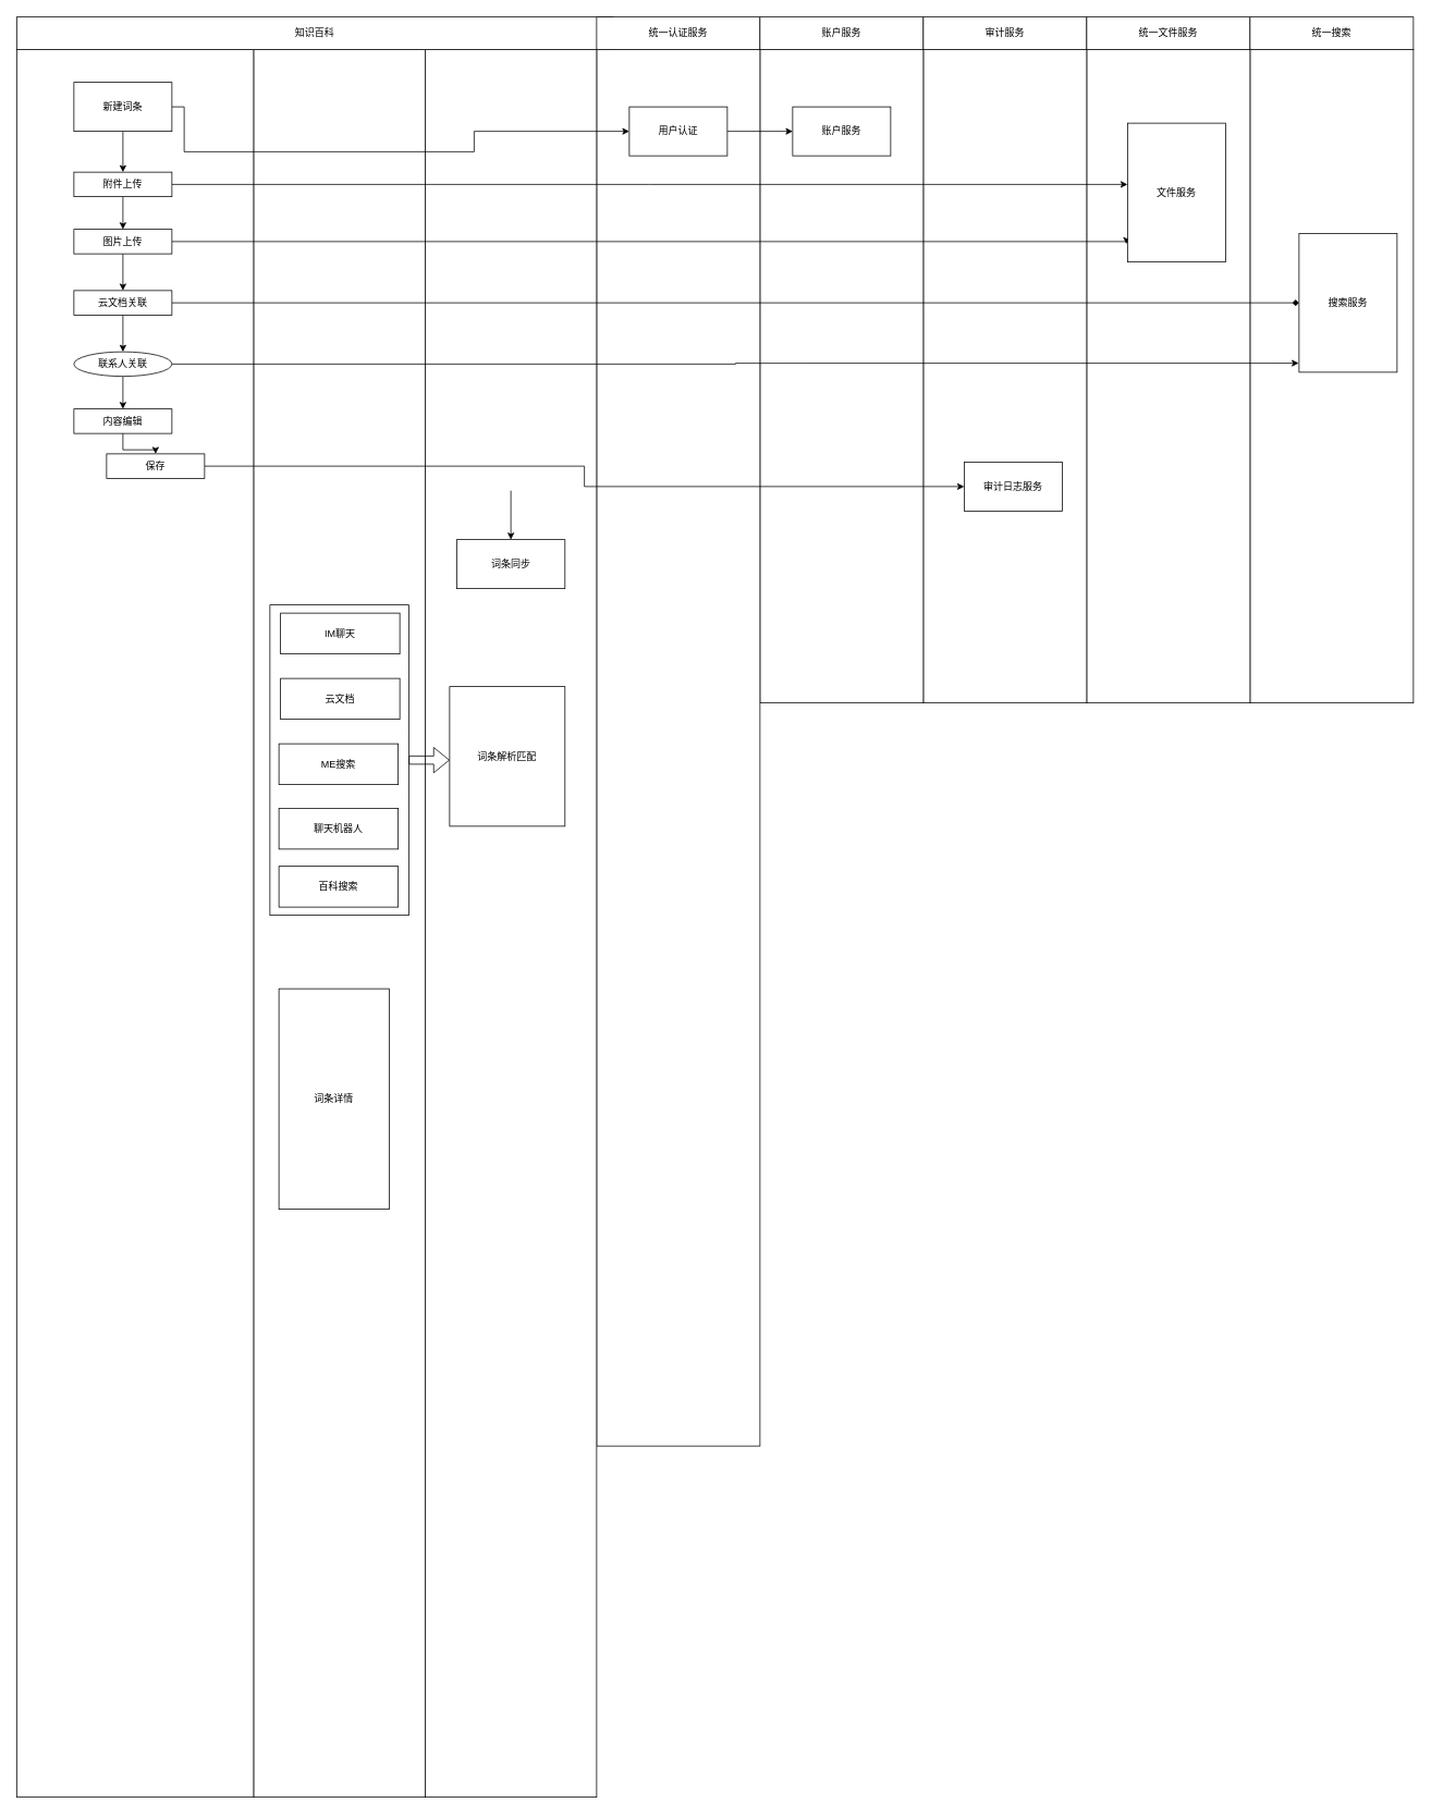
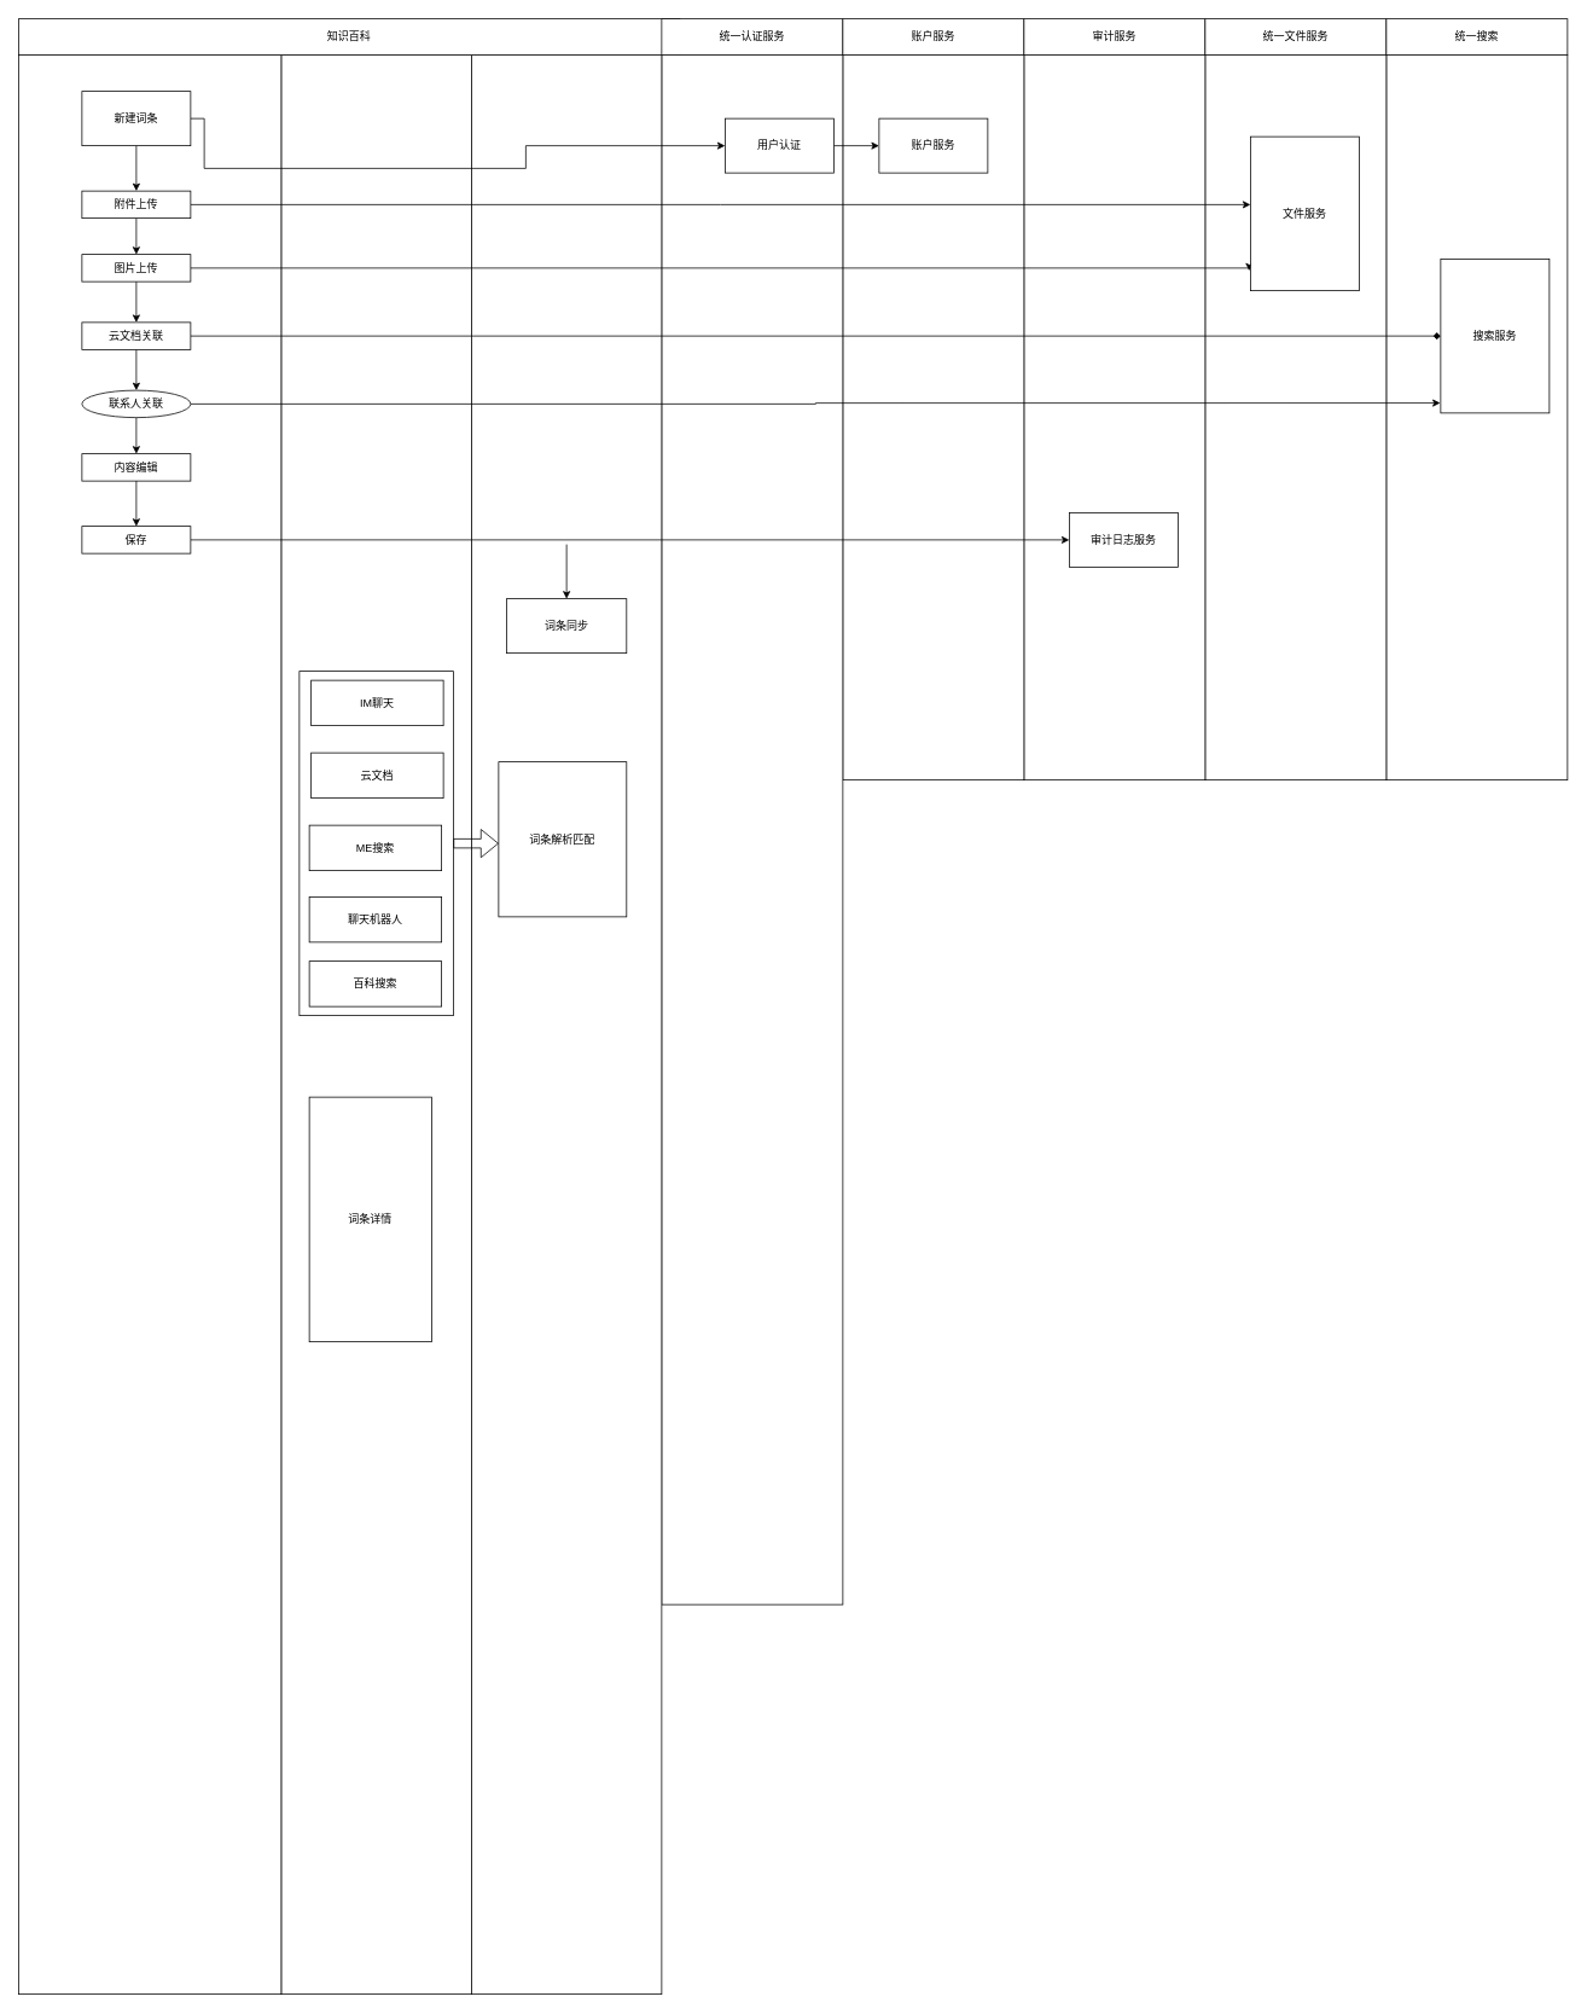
  <mxCell id="0" />
  <mxCell id="1" parent="0" />
  <mxCell id="2" value="" style="rounded=0;whiteSpace=wrap;html=1;" vertex="1" parent="1"><mxGeometry x="310" y="60" width="210" height="2140" as="geometry" /></mxCell>
  <mxCell id="3" value="" style="rounded=0;whiteSpace=wrap;html=1;" vertex="1" parent="1"><mxGeometry x="330" y="740" width="170" height="380" as="geometry" /></mxCell>
  <mxCell id="4" value="" style="rounded=0;whiteSpace=wrap;html=1;" vertex="1" parent="1"><mxGeometry x="1530" y="60" width="200" height="800" as="geometry" /></mxCell>
  <mxCell id="5" value="" style="rounded=0;whiteSpace=wrap;html=1;" vertex="1" parent="1"><mxGeometry x="1330" y="60" width="200" height="800" as="geometry" /></mxCell>
  <mxCell id="6" value="" style="rounded=0;whiteSpace=wrap;html=1;" vertex="1" parent="1"><mxGeometry x="1130" y="60" width="200" height="800" as="geometry" /></mxCell>
  <mxCell id="7" value="" style="rounded=0;whiteSpace=wrap;html=1;" vertex="1" parent="1"><mxGeometry x="930" y="60" width="200" height="800" as="geometry" /></mxCell>
  <mxCell id="8" value="" style="rounded=0;whiteSpace=wrap;html=1;" vertex="1" parent="1"><mxGeometry x="730" y="60" width="200" height="1710" as="geometry" /></mxCell>
  <mxCell id="9" value="" style="rounded=0;whiteSpace=wrap;html=1;" vertex="1" parent="1"><mxGeometry x="520" y="60" width="210" height="2140" as="geometry" /></mxCell>
  <mxCell id="10" value="" style="rounded=0;whiteSpace=wrap;html=1;" vertex="1" parent="1"><mxGeometry x="20" y="60" width="290" height="2140" as="geometry" /></mxCell>
  <mxCell id="11" style="edgeStyle=orthogonalEdgeStyle;rounded=0;orthogonalLoop=1;jettySize=auto;html=1;exitX=1;exitY=0.5;exitDx=0;exitDy=0;" edge="1" parent="1" source="35" target="32"><mxGeometry relative="1" as="geometry"><mxPoint x="280" y="185" as="sourcePoint" /><Array as="points"><mxPoint x="225" y="185" /><mxPoint x="580" y="185" /><mxPoint x="580" y="160" /></Array></mxGeometry></mxCell>
  <mxCell id="12" value="知识百科" style="rounded=0;whiteSpace=wrap;html=1;" vertex="1" parent="1"><mxGeometry x="20" y="20" width="730" height="40" as="geometry" /></mxCell>
  <mxCell id="13" style="edgeStyle=orthogonalEdgeStyle;rounded=0;orthogonalLoop=1;jettySize=auto;html=1;" edge="1" parent="1" source="15"><mxGeometry relative="1" as="geometry"><mxPoint x="1380" y="225" as="targetPoint" /></mxGeometry></mxCell>
  <mxCell id="14" style="edgeStyle=orthogonalEdgeStyle;rounded=0;orthogonalLoop=1;jettySize=auto;html=1;entryX=0.5;entryY=0;entryDx=0;entryDy=0;" edge="1" parent="1" source="15" target="18"><mxGeometry relative="1" as="geometry" /></mxCell>
  <mxCell id="15" value="附件上传" style="rounded=0;whiteSpace=wrap;html=1;" vertex="1" parent="1"><mxGeometry x="90" y="210" width="120" height="30" as="geometry" /></mxCell>
  <mxCell id="16" style="edgeStyle=orthogonalEdgeStyle;rounded=0;orthogonalLoop=1;jettySize=auto;html=1;entryX=-0.012;entryY=0.871;entryDx=0;entryDy=0;entryPerimeter=0;" edge="1" parent="1" source="18" target="30"><mxGeometry relative="1" as="geometry"><Array as="points"><mxPoint x="1379" y="295" /></Array></mxGeometry></mxCell>
  <mxCell id="17" style="edgeStyle=orthogonalEdgeStyle;rounded=0;orthogonalLoop=1;jettySize=auto;html=1;entryX=0.5;entryY=0;entryDx=0;entryDy=0;" edge="1" parent="1" source="18" target="21"><mxGeometry relative="1" as="geometry" /></mxCell>
  <mxCell id="18" value="图片上传" style="rounded=0;whiteSpace=wrap;html=1;" vertex="1" parent="1"><mxGeometry x="90" y="280" width="120" height="30" as="geometry" /></mxCell>
  <mxCell id="19" style="edgeStyle=orthogonalEdgeStyle;rounded=0;orthogonalLoop=1;jettySize=auto;html=1;entryX=0.5;entryY=0;entryDx=0;entryDy=0;" edge="1" parent="1" source="21" target="24"><mxGeometry relative="1" as="geometry" /></mxCell>
  <mxCell id="20" style="edgeStyle=orthogonalEdgeStyle;rounded=0;orthogonalLoop=1;jettySize=auto;html=1;endArrow=diamond;" edge="1" parent="1" source="21" target="37"><mxGeometry relative="1" as="geometry" /></mxCell>
  <mxCell id="21" value="云文档关联" style="rounded=0;whiteSpace=wrap;html=1;" vertex="1" parent="1"><mxGeometry x="90" y="355" width="120" height="30" as="geometry" /></mxCell>
  <mxCell id="22" style="edgeStyle=orthogonalEdgeStyle;rounded=0;orthogonalLoop=1;jettySize=auto;html=1;entryX=-0.004;entryY=0.935;entryDx=0;entryDy=0;entryPerimeter=0;" edge="1" parent="1" source="24" target="37"><mxGeometry relative="1" as="geometry" /></mxCell>
  <mxCell id="23" value="" style="edgeStyle=orthogonalEdgeStyle;rounded=0;orthogonalLoop=1;jettySize=auto;html=1;" edge="1" parent="1" source="24" target="38"><mxGeometry relative="1" as="geometry" /></mxCell>
  <mxCell id="24" value="联系人关联" style="ellipse;whiteSpace=wrap;html=1;" vertex="1" parent="1"><mxGeometry x="90" y="430" width="120" height="30" as="geometry" /></mxCell>
  <mxCell id="25" value="统一认证服务" style="rounded=0;whiteSpace=wrap;html=1;" vertex="1" parent="1"><mxGeometry x="730" y="20" width="200" height="40" as="geometry" /></mxCell>
  <mxCell id="26" value="账户服务" style="rounded=0;whiteSpace=wrap;html=1;" vertex="1" parent="1"><mxGeometry x="930" y="20" width="200" height="40" as="geometry" /></mxCell>
  <mxCell id="27" value="审计服务" style="rounded=0;whiteSpace=wrap;html=1;" vertex="1" parent="1"><mxGeometry x="1130" y="20" width="200" height="40" as="geometry" /></mxCell>
  <mxCell id="28" value="审计日志服务" style="rounded=0;whiteSpace=wrap;html=1;" vertex="1" parent="1"><mxGeometry x="1180" y="565" width="120" height="60" as="geometry" /></mxCell>
  <mxCell id="29" value="统一文件服务" style="rounded=0;whiteSpace=wrap;html=1;" vertex="1" parent="1"><mxGeometry x="1330" y="20" width="200" height="40" as="geometry" /></mxCell>
  <mxCell id="30" value="文件服务" style="rounded=0;whiteSpace=wrap;html=1;" vertex="1" parent="1"><mxGeometry x="1380" y="150" width="120" height="170" as="geometry" /></mxCell>
  <mxCell id="31" style="edgeStyle=orthogonalEdgeStyle;rounded=0;orthogonalLoop=1;jettySize=auto;html=1;" edge="1" parent="1" source="32" target="33"><mxGeometry relative="1" as="geometry" /></mxCell>
- <mxCell id="32" value="用户认证" style="rounded=0;whiteSpace=wrap;html=1;" vertex="1" parent="1"><mxGeometry x="770" y="130" width="120" height="60" as="geometry" /></mxCell>
+ <mxCell id="32" value="用户认证" style="rounded=0;whiteSpace=wrap;html=1;" vertex="1" parent="1"><mxGeometry x="800" y="130" width="120" height="60" as="geometry" /></mxCell>
  <mxCell id="33" value="账户服务" style="rounded=0;whiteSpace=wrap;html=1;" vertex="1" parent="1"><mxGeometry x="970" y="130" width="120" height="60" as="geometry" /></mxCell>
  <mxCell id="34" style="edgeStyle=orthogonalEdgeStyle;rounded=0;orthogonalLoop=1;jettySize=auto;html=1;entryX=0.5;entryY=0;entryDx=0;entryDy=0;" edge="1" parent="1" source="35" target="15"><mxGeometry relative="1" as="geometry" /></mxCell>
  <mxCell id="35" value="新建词条" style="rounded=0;whiteSpace=wrap;html=1;" vertex="1" parent="1"><mxGeometry x="90" y="100" width="120" height="60" as="geometry" /></mxCell>
  <mxCell id="36" value="统一搜索" style="rounded=0;whiteSpace=wrap;html=1;" vertex="1" parent="1"><mxGeometry x="1530" y="20" width="200" height="40" as="geometry" /></mxCell>
  <mxCell id="37" value="搜索服务" style="rounded=0;whiteSpace=wrap;html=1;" vertex="1" parent="1"><mxGeometry x="1590" y="285" width="120" height="170" as="geometry" /></mxCell>
  <mxCell id="38" value="内容编辑" style="whiteSpace=wrap;html=1;rounded=0;" vertex="1" parent="1"><mxGeometry x="90" y="500" width="120" height="30" as="geometry" /></mxCell>
  <mxCell id="39" value="" style="edgeStyle=orthogonalEdgeStyle;rounded=0;orthogonalLoop=1;jettySize=auto;html=1;exitX=0.5;exitY=1;exitDx=0;exitDy=0;" edge="1" target="41" parent="1" source="38"><mxGeometry relative="1" as="geometry"><mxPoint x="150" y="540" as="sourcePoint" /></mxGeometry></mxCell>
  <mxCell id="40" style="edgeStyle=orthogonalEdgeStyle;rounded=0;orthogonalLoop=1;jettySize=auto;html=1;entryX=0;entryY=0.5;entryDx=0;entryDy=0;" edge="1" parent="1" source="41" target="28"><mxGeometry relative="1" as="geometry" /></mxCell>
- <mxCell id="41" value="保存" style="whiteSpace=wrap;html=1;rounded=0;" vertex="1" parent="1"><mxGeometry x="130" y="555" width="120" height="30" as="geometry" /></mxCell>
+ <mxCell id="41" value="保存" style="whiteSpace=wrap;html=1;rounded=0;" vertex="1" parent="1"><mxGeometry x="90" y="580" width="120" height="30" as="geometry" /></mxCell>
  <mxCell id="42" value="词条同步" style="rounded=0;whiteSpace=wrap;html=1;" vertex="1" parent="1"><mxGeometry x="558.75" y="660" width="132.5" height="60" as="geometry" /></mxCell>
  <mxCell id="43" value="" style="endArrow=classic;html=1;rounded=0;" edge="1" parent="1" target="42"><mxGeometry width="50" height="50" relative="1" as="geometry"><mxPoint x="625" y="600" as="sourcePoint" /><mxPoint x="440" y="640" as="targetPoint" /></mxGeometry></mxCell>
  <mxCell id="44" value="IM聊天" style="rounded=0;whiteSpace=wrap;html=1;" vertex="1" parent="1"><mxGeometry x="343" y="750" width="146" height="50" as="geometry" /></mxCell>
  <mxCell id="45" value="云文档" style="rounded=0;whiteSpace=wrap;html=1;" vertex="1" parent="1"><mxGeometry x="343" y="830" width="146" height="50" as="geometry" /></mxCell>
  <mxCell id="46" value="ME搜索" style="rounded=0;whiteSpace=wrap;html=1;" vertex="1" parent="1"><mxGeometry x="341" y="910" width="146" height="50" as="geometry" /></mxCell>
  <mxCell id="47" value="聊天机器人" style="rounded=0;whiteSpace=wrap;html=1;" vertex="1" parent="1"><mxGeometry x="341" y="989" width="146" height="50" as="geometry" /></mxCell>
  <mxCell id="48" value="百科搜索" style="rounded=0;whiteSpace=wrap;html=1;" vertex="1" parent="1"><mxGeometry x="341" y="1060" width="146" height="50" as="geometry" /></mxCell>
  <mxCell id="49" value="词条解析匹配" style="rounded=0;whiteSpace=wrap;html=1;" vertex="1" parent="1"><mxGeometry x="550" y="840" width="141.25" height="171" as="geometry" /></mxCell>
  <mxCell id="50" value="" style="shape=flexArrow;endArrow=classic;html=1;rounded=0;exitX=1;exitY=0.5;exitDx=0;exitDy=0;" edge="1" parent="1" source="3"><mxGeometry width="50" height="50" relative="1" as="geometry"><mxPoint x="510" y="990" as="sourcePoint" /><mxPoint x="550" y="930" as="targetPoint" /></mxGeometry></mxCell>
  <mxCell id="51" value="词条详情" style="rounded=0;whiteSpace=wrap;html=1;" vertex="1" parent="1"><mxGeometry x="341" y="1210" width="135" height="270" as="geometry" /></mxCell>
